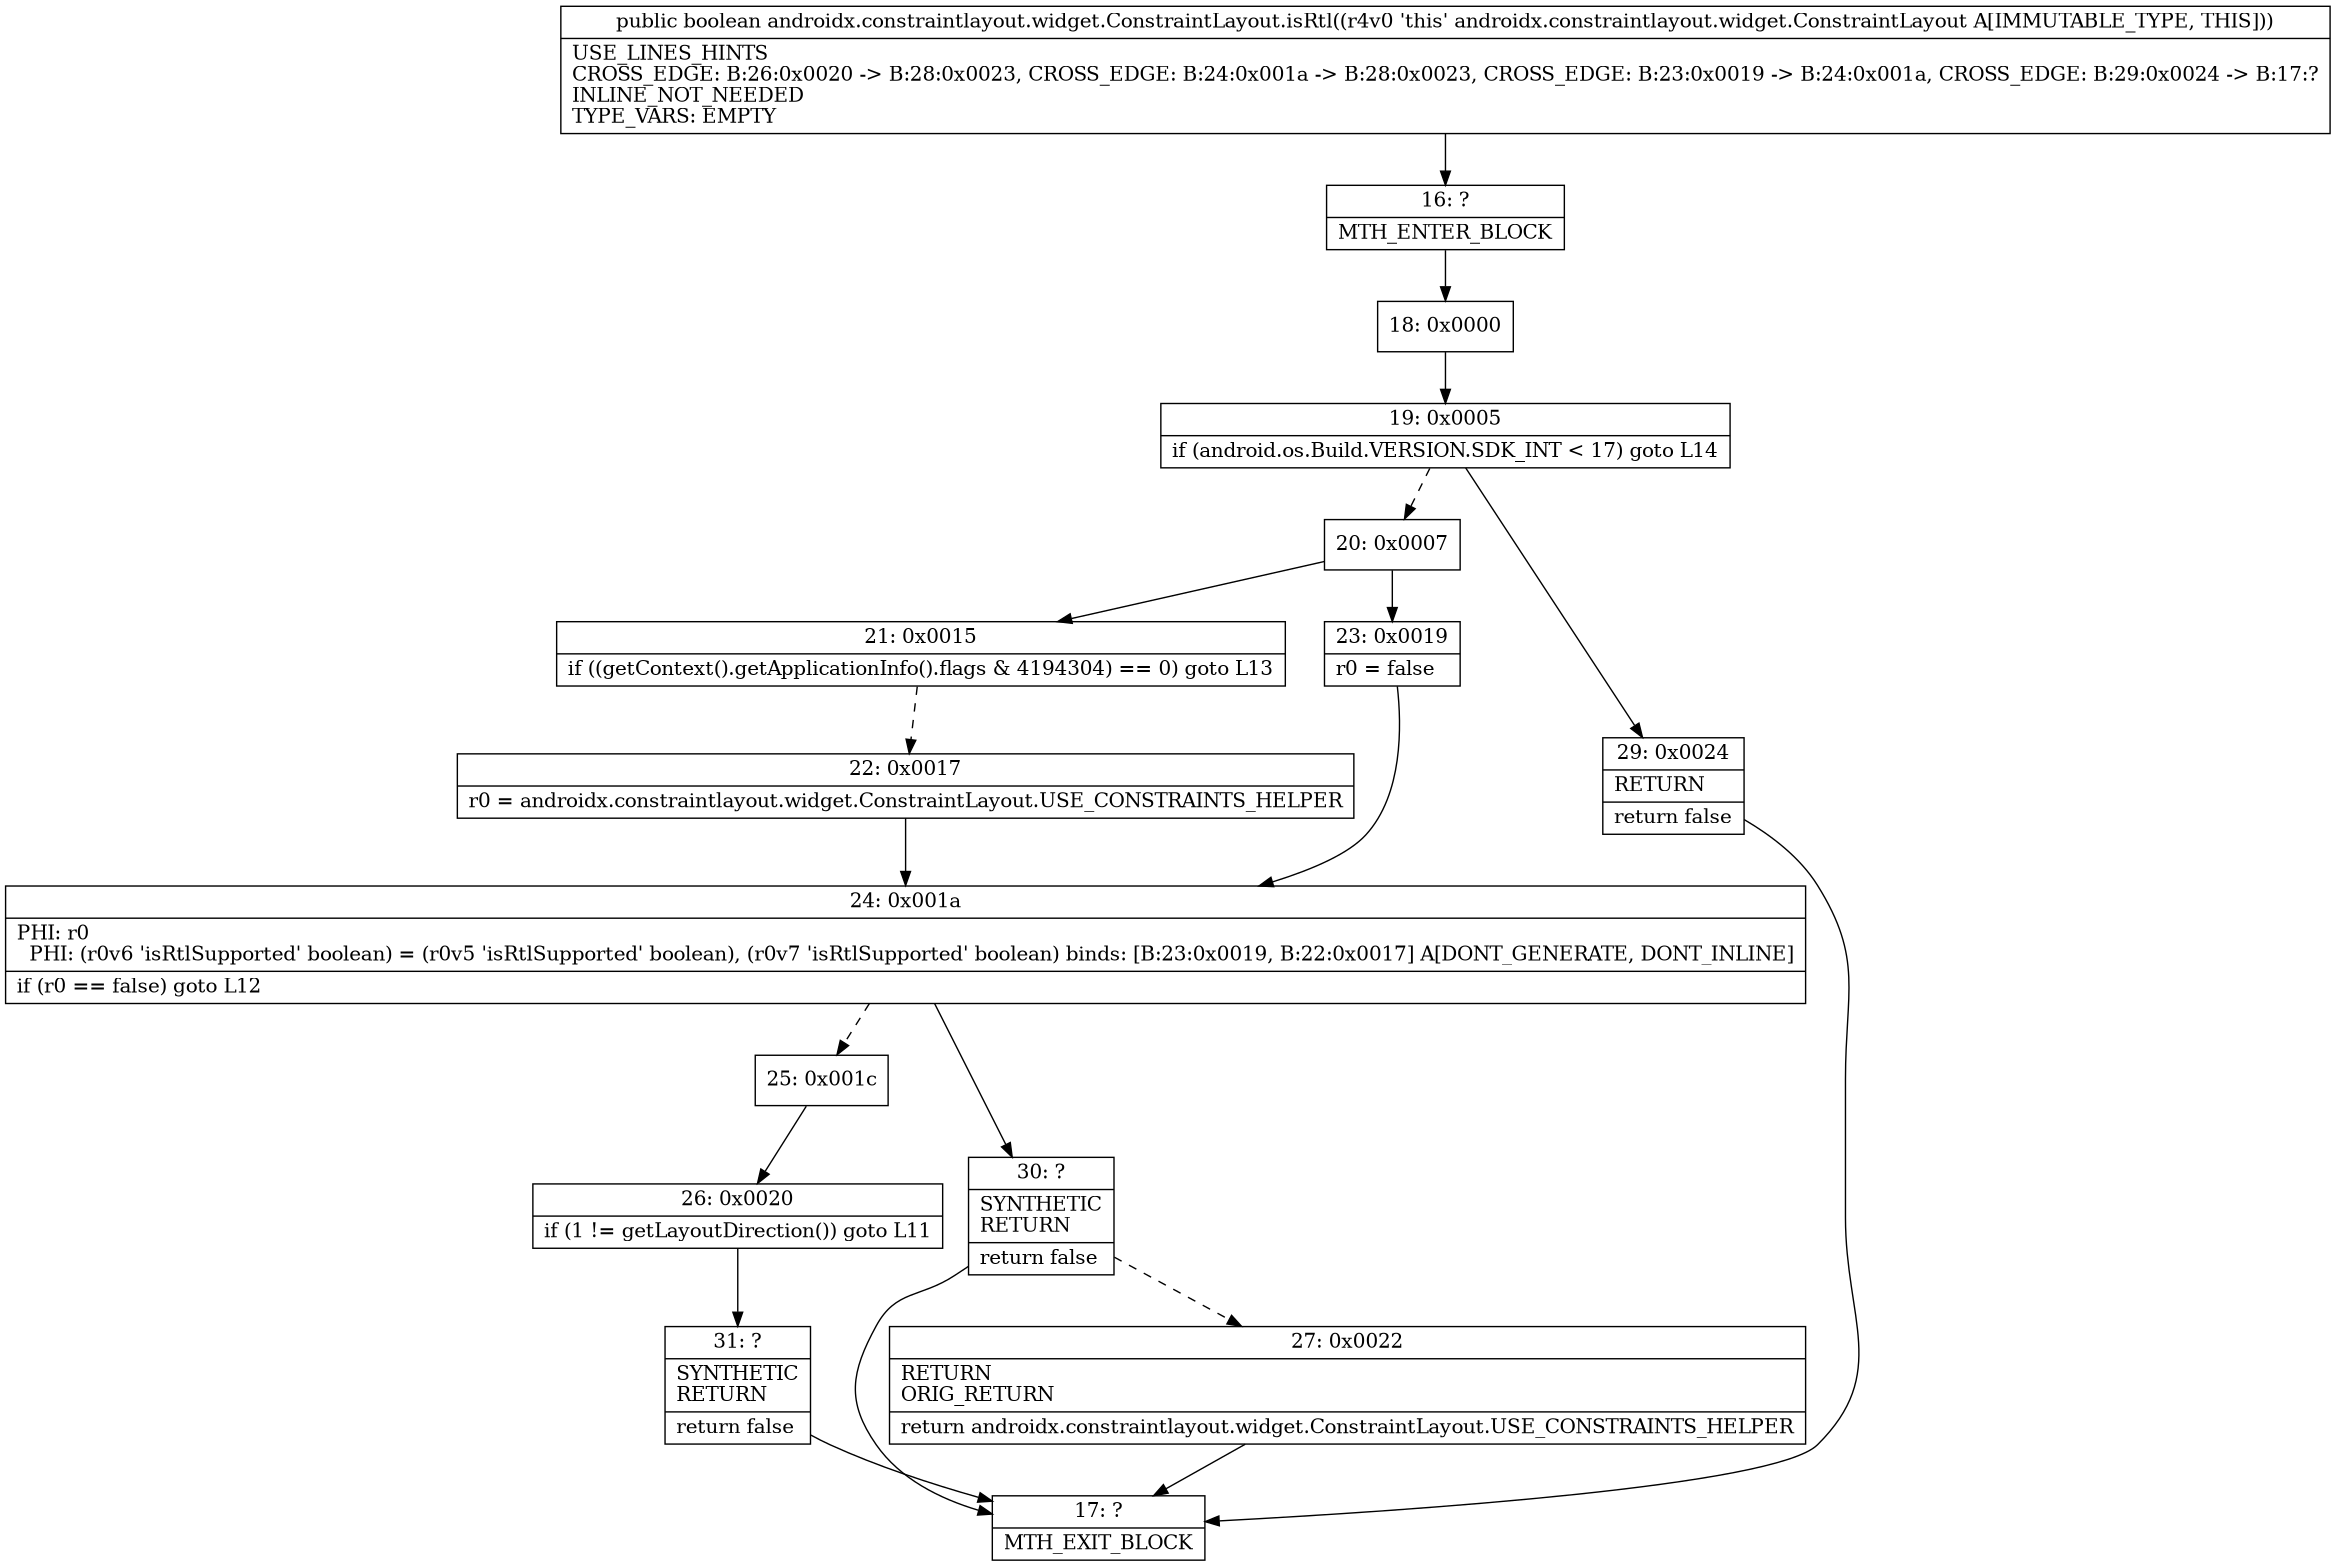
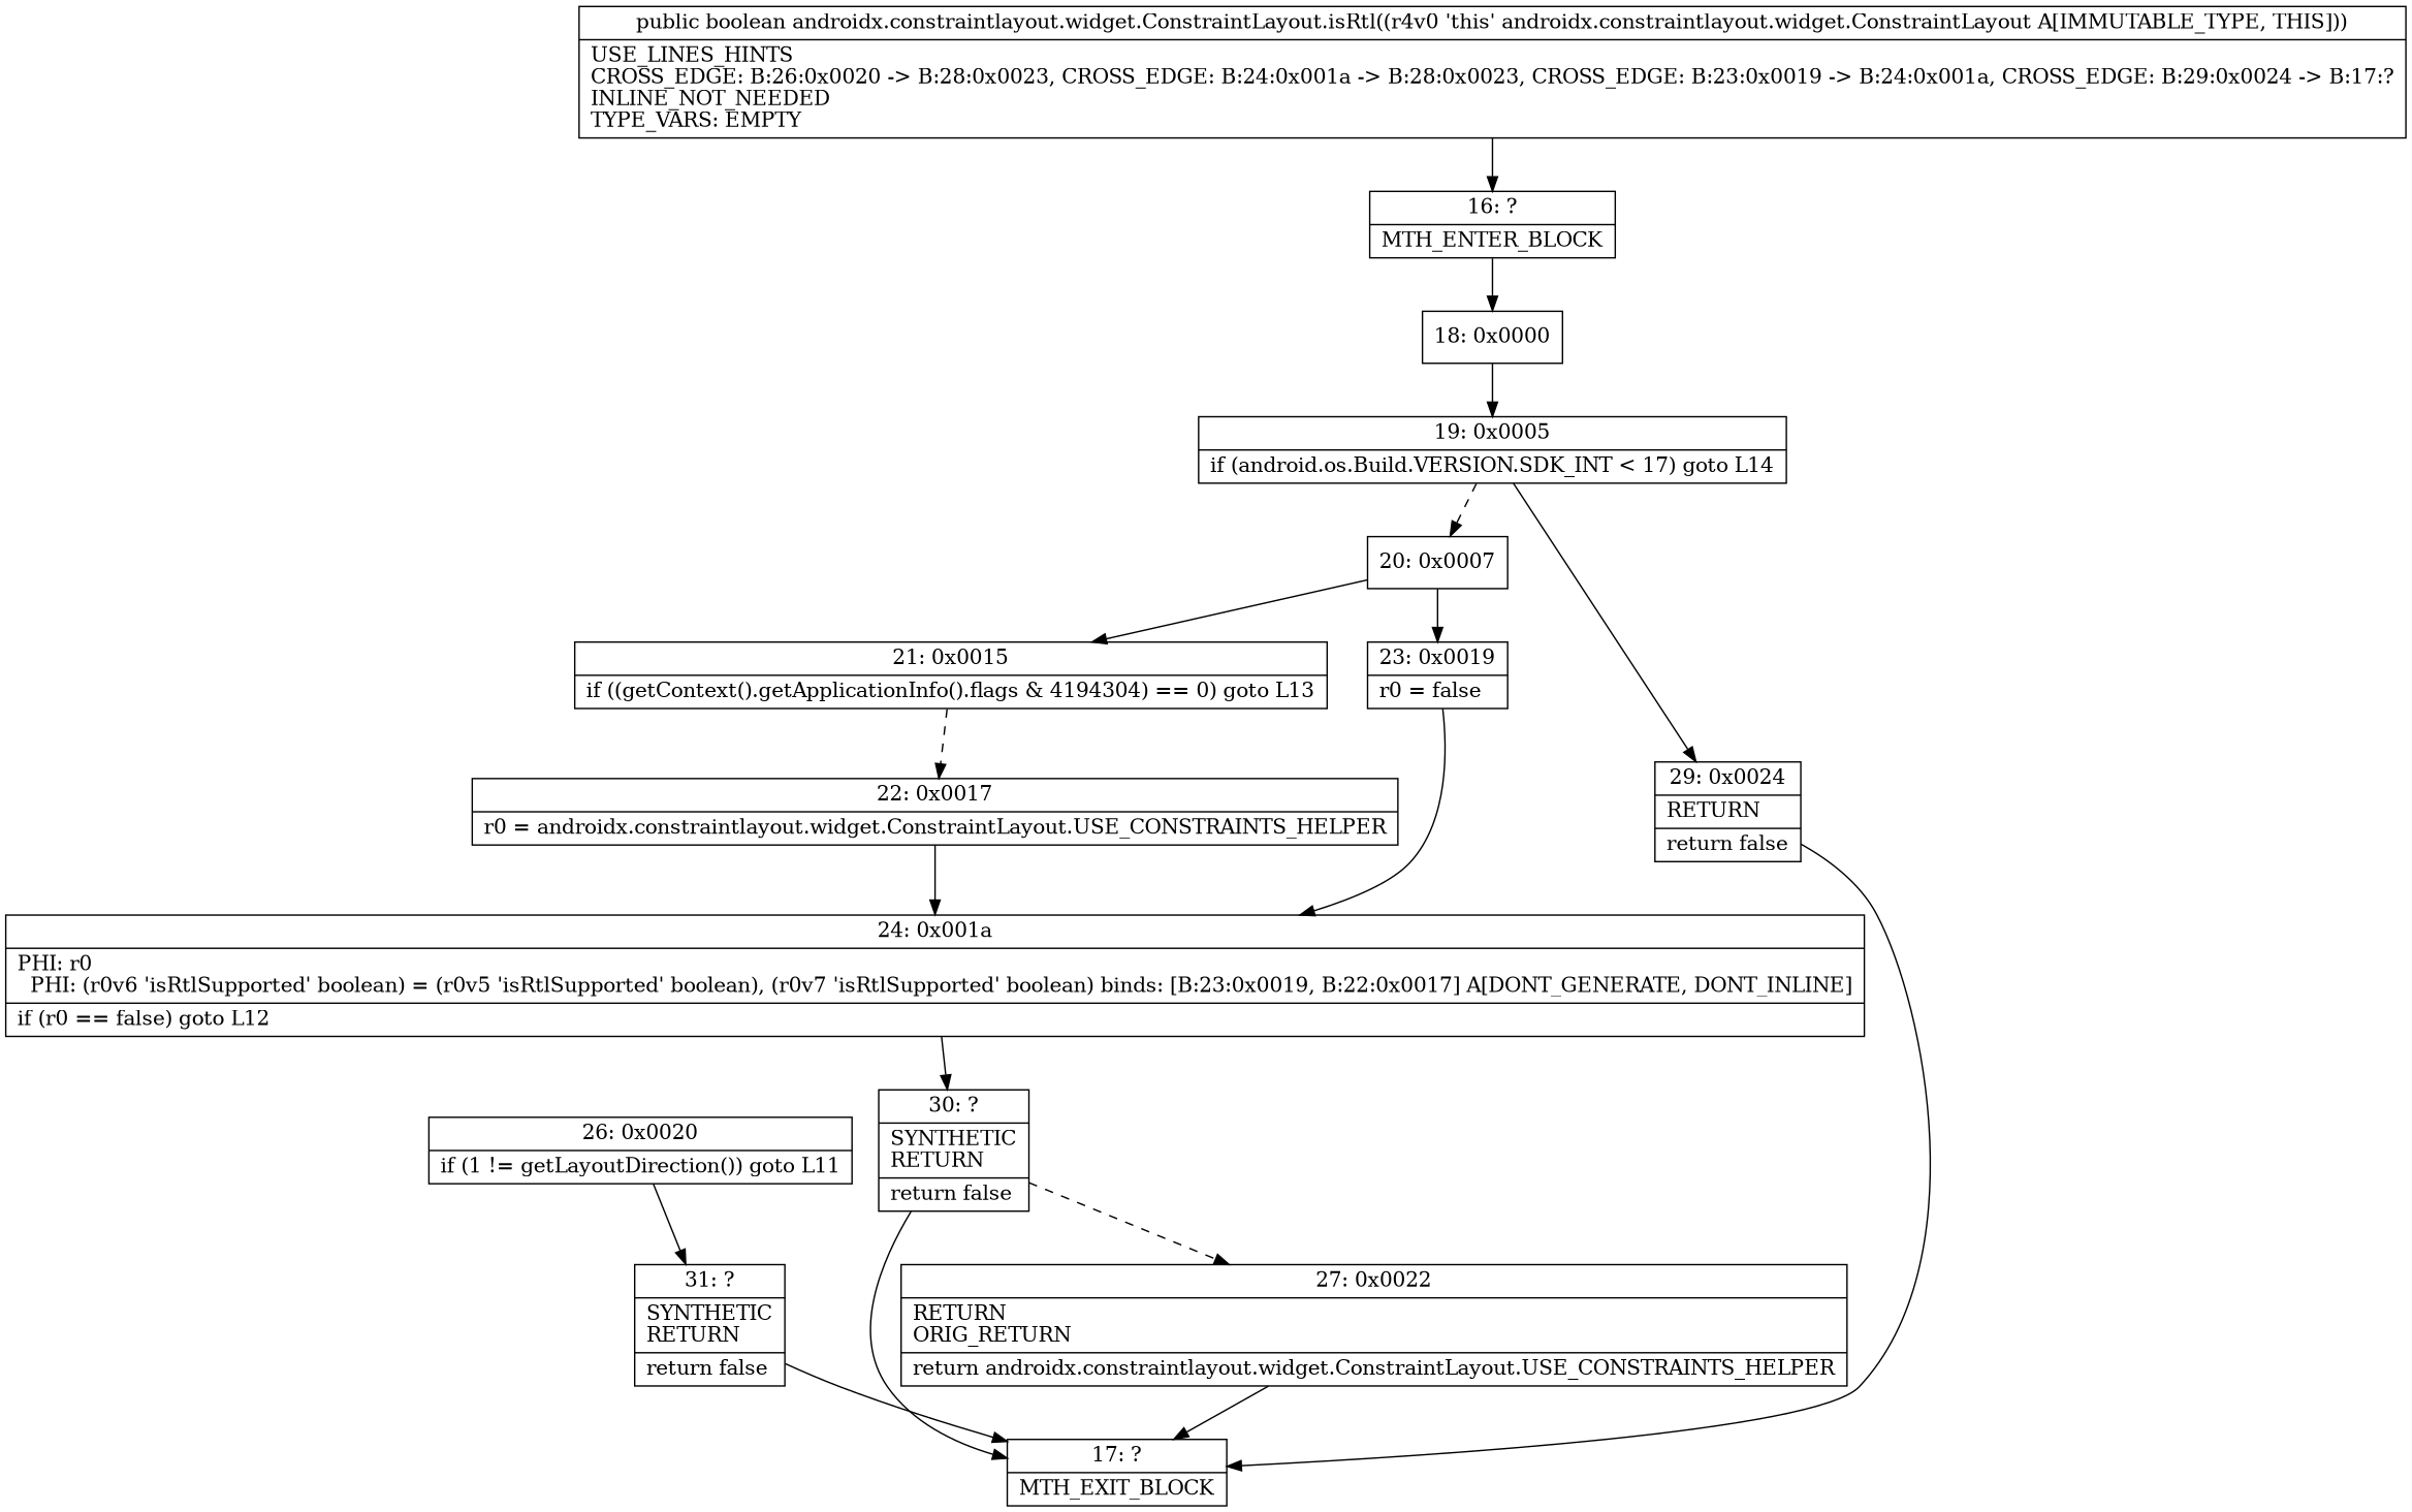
  digraph {
    node [shape=record]
    n1 [label="{16\:\ ?|MTH_ENTER_BLOCK\l}"]
    n2 [label="{18\:\ 0x0000}"]
    n3 [label="{19\:\ 0x0005|if (android.os.Build.VERSION.SDK_INT \< 17) goto L14\l}"]
    n4 [label="{20\:\ 0x0007}"]
    n5 [label="{29\:\ 0x0024|RETURN\l|return false\l}"]
    n6 [label="{21\:\ 0x0015|if ((getContext().getApplicationInfo().flags & 4194304) == 0) goto L13\l}"]
    n7 [label="{23\:\ 0x0019|r0 = false\l}"]
    n8 [label="{17\:\ ?|MTH_EXIT_BLOCK\l}"]
    n9 [label="{22\:\ 0x0017|r0 = androidx.constraintlayout.widget.ConstraintLayout.USE_CONSTRAINTS_HELPER\l}"]
    n10 [label="{24\:\ 0x001a|PHI: r0 \l  PHI: (r0v6 'isRtlSupported' boolean) = (r0v5 'isRtlSupported' boolean), (r0v7 'isRtlSupported' boolean) binds: [B:23:0x0019, B:22:0x0017] A[DONT_GENERATE, DONT_INLINE]\l|if (r0 == false) goto L12\l}"]
-   n11 [label="{25\:\ 0x001c}"]
    n12 [label="{30\:\ ?|SYNTHETIC\lRETURN\l|return false\l}"]
    n13 [label="{26\:\ 0x0020|if (1 != getLayoutDirection()) goto L11\l}"]
    n14 [label="{27\:\ 0x0022|RETURN\lORIG_RETURN\l|return androidx.constraintlayout.widget.ConstraintLayout.USE_CONSTRAINTS_HELPER\l}"]
    n15 [label="{31\:\ ?|SYNTHETIC\lRETURN\l|return false\l}"]
    n16 [label="{public boolean androidx.constraintlayout.widget.ConstraintLayout.isRtl((r4v0 'this' androidx.constraintlayout.widget.ConstraintLayout A[IMMUTABLE_TYPE, THIS]))  | USE_LINES_HINTS\lCROSS_EDGE: B:26:0x0020 \-\> B:28:0x0023, CROSS_EDGE: B:24:0x001a \-\> B:28:0x0023, CROSS_EDGE: B:23:0x0019 \-\> B:24:0x001a, CROSS_EDGE: B:29:0x0024 \-\> B:17:?\lINLINE_NOT_NEEDED\lTYPE_VARS: EMPTY\l}"]
    n1 -> n2
    n2 -> n3
    n3 -> n4 [style=dashed]
    n3 -> n5
    n4 -> n6
    n4 -> n7
    n5 -> n8
    n6 -> n9 [style=dashed]
    n7 -> n10
    n9 -> n10
-   n10 -> n11 [style=dashed]
    n10 -> n12
-   n11 -> n13
    n12 -> n8
    n12 -> n14 [style=dashed]
    n13 -> n15
    n14 -> n8
    n15 -> n8
    n16 -> n1
  }
